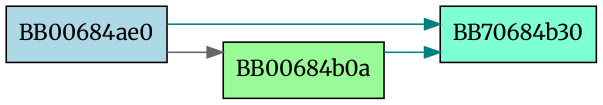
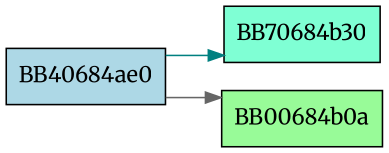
  digraph {
    fontname=Merriweather
    rankdir=LR
    splines=ortho
    node [fontname=Merriweather shape=box style=filled]
    edge [color=teal fontname=Merriweather]
-   BB00684ae0 [fillcolor=lightblue]
+   BB00684ae0 [fillcolor=lightblue label=BB40684ae0]
    n2 [fillcolor=aquamarine label=BB70684b30]
    BB00684b0a [fillcolor=palegreen]
    BB00684ae0 -> n2
    BB00684ae0 -> BB00684b0a [color=gray40]
-   BB00684b0a -> n2
  }
